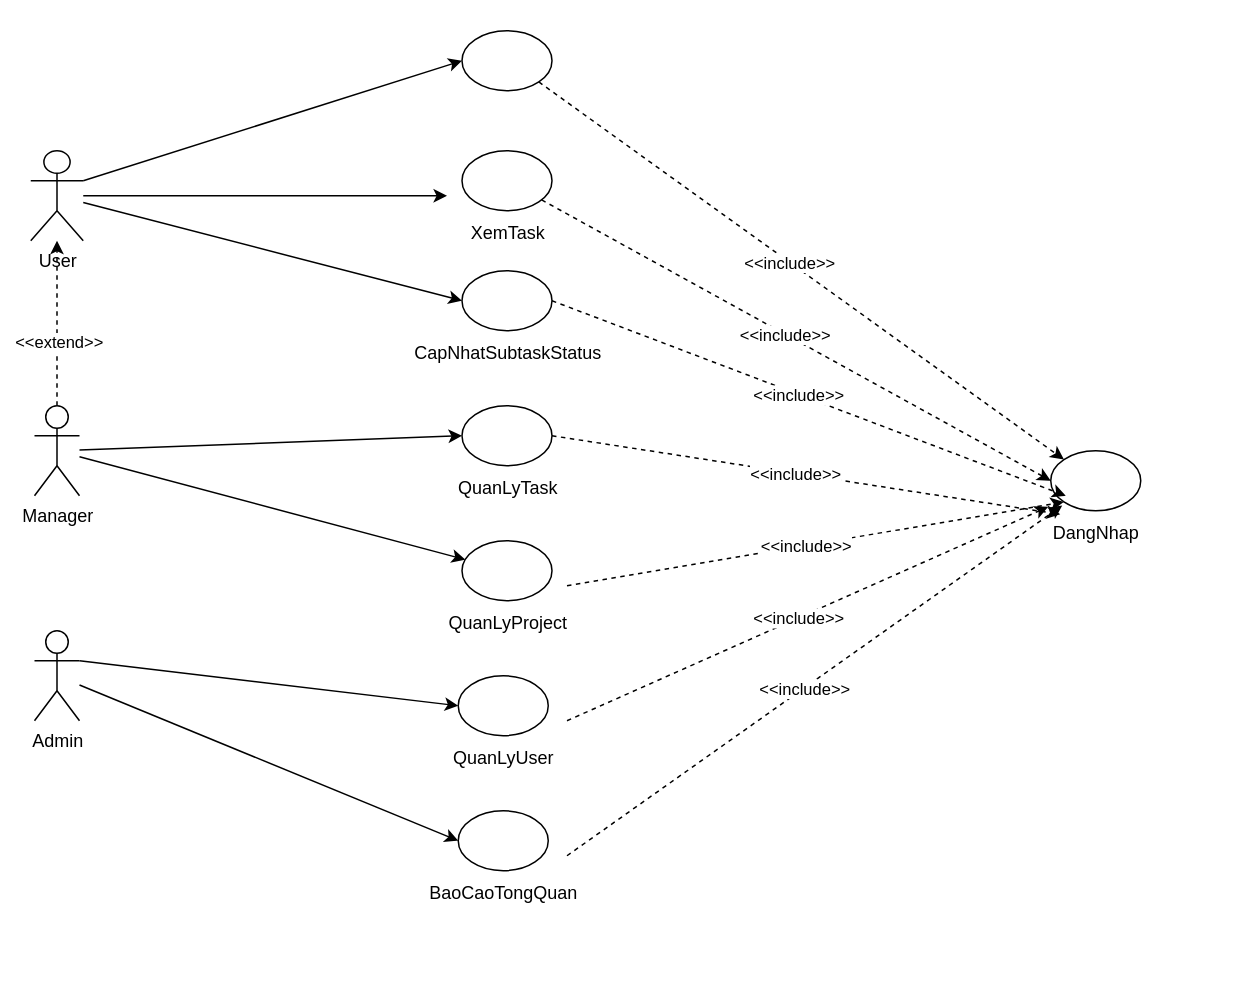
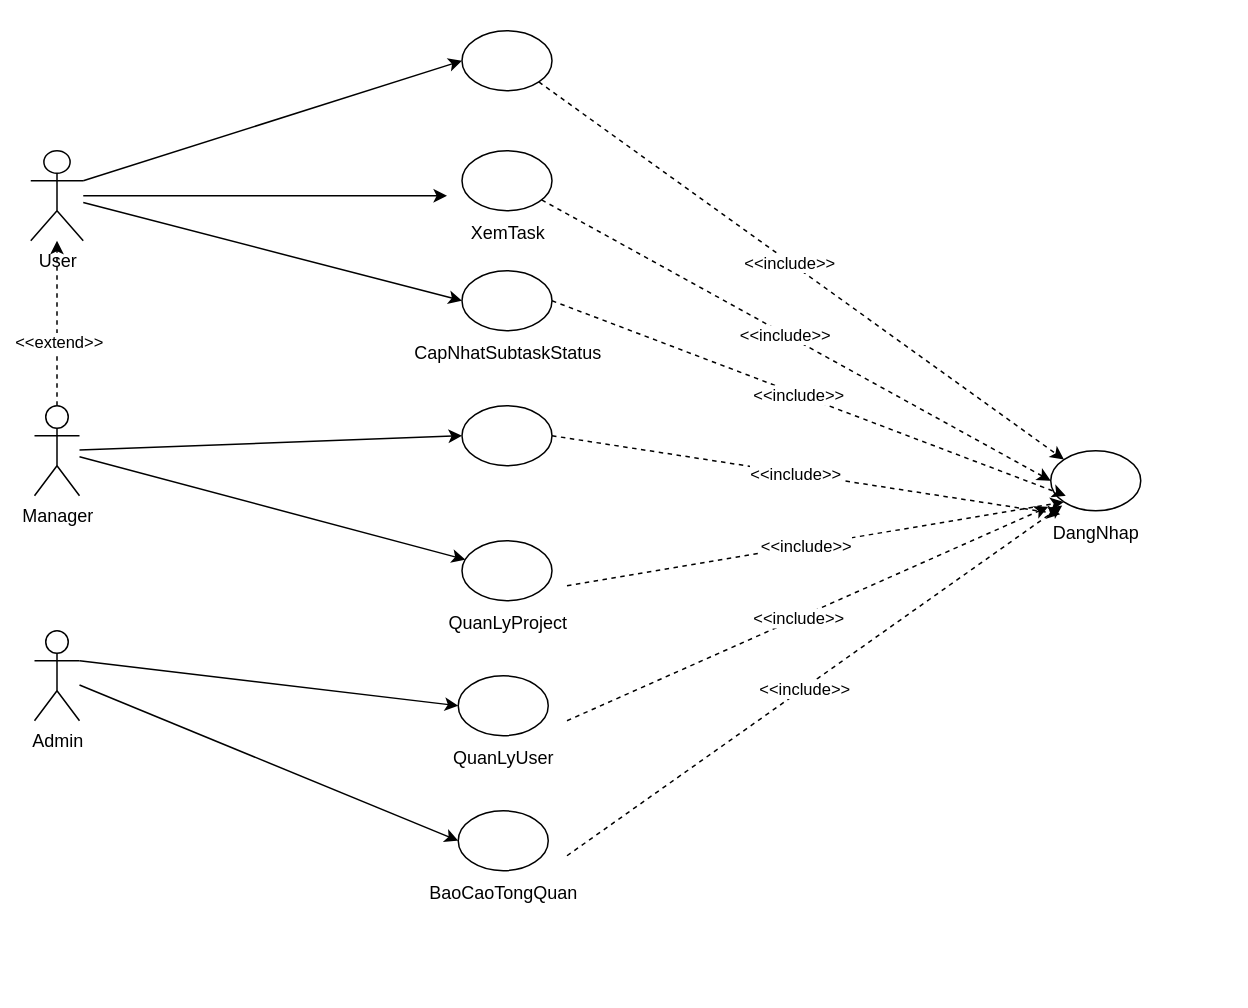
  <mxCell id="0" />
  <mxCell id="1" parent="0" />
  <mxCell id="2" value="" style="group" vertex="1" connectable="0" parent="1"><mxGeometry x="650" y="300" width="160" height="70" as="geometry" /></mxCell>
  <mxCell id="3" value="" style="ellipse;whiteSpace=wrap;html=1;" vertex="1" parent="2"><mxGeometry x="50" width="60" height="40" as="geometry" /></mxCell>
  <mxCell id="4" value="DangNhap" style="text;html=1;align=center;verticalAlign=middle;resizable=0;points=[];autosize=1;strokeColor=none;fillColor=none;" vertex="1" parent="2"><mxGeometry x="40" y="40" width="80" height="30" as="geometry" /></mxCell>
  <mxCell id="5" value="Admin&lt;div&gt;&lt;br&gt;&lt;/div&gt;" style="shape=umlActor;verticalLabelPosition=bottom;verticalAlign=top;html=1;outlineConnect=0;" vertex="1" parent="1"><mxGeometry x="22.5" y="420" width="30" height="60" as="geometry" /></mxCell>
  <mxCell id="6" value="" style="edgeStyle=orthogonalEdgeStyle;rounded=0;orthogonalLoop=1;jettySize=auto;html=1;dashed=1;" edge="1" parent="1" source="8" target="9"><mxGeometry relative="1" as="geometry" /></mxCell>
  <mxCell id="7" value="&amp;lt;&amp;lt;extend&amp;gt;&amp;gt;" style="edgeLabel;html=1;align=center;verticalAlign=middle;resizable=0;points=[];" vertex="1" connectable="0" parent="6"><mxGeometry x="-0.222" y="-1" relative="1" as="geometry"><mxPoint as="offset" /></mxGeometry></mxCell>
  <mxCell id="8" value="Manager" style="shape=umlActor;verticalLabelPosition=bottom;verticalAlign=top;html=1;outlineConnect=0;" vertex="1" parent="1"><mxGeometry x="22.5" y="270" width="30" height="60" as="geometry" /></mxCell>
  <mxCell id="9" value="User" style="shape=umlActor;verticalLabelPosition=bottom;verticalAlign=top;html=1;outlineConnect=0;" vertex="1" parent="1"><mxGeometry x="20" y="100" width="35" height="60" as="geometry" /></mxCell>
  <mxCell id="10" value="" style="group;flipH=0;flipV=0;" vertex="1" connectable="0" parent="1"><mxGeometry x="257.5" y="20" width="160" height="70" as="geometry" /></mxCell>
  <mxCell id="11" value="" style="ellipse;whiteSpace=wrap;html=1;" vertex="1" parent="10"><mxGeometry x="50" width="60" height="40" as="geometry" /></mxCell>
  <mxCell id="12" value="" style="group;flipH=0;flipV=0;" vertex="1" connectable="0" parent="1"><mxGeometry x="257.5" y="100" width="180" height="70" as="geometry" /></mxCell>
  <mxCell id="13" value="" style="ellipse;whiteSpace=wrap;html=1;" vertex="1" parent="12"><mxGeometry x="50" width="60" height="40" as="geometry" /></mxCell>
  <mxCell id="14" value="XemTask" style="text;html=1;align=center;verticalAlign=middle;resizable=0;points=[];autosize=1;strokeColor=none;fillColor=none;" vertex="1" parent="12"><mxGeometry x="45" y="40" width="70" height="30" as="geometry" /></mxCell>
  <mxCell id="15" value="" style="group" vertex="1" connectable="0" parent="1"><mxGeometry x="257.5" y="360" width="160" height="70" as="geometry" /></mxCell>
  <mxCell id="16" value="" style="ellipse;whiteSpace=wrap;html=1;" vertex="1" parent="15"><mxGeometry x="50" width="60" height="40" as="geometry" /></mxCell>
  <mxCell id="17" value="QuanLyProject" style="text;html=1;align=center;verticalAlign=middle;resizable=0;points=[];autosize=1;strokeColor=none;fillColor=none;" vertex="1" parent="15"><mxGeometry x="30" y="40" width="100" height="30" as="geometry" /></mxCell>
  <mxCell id="18" value="" style="group" vertex="1" connectable="0" parent="1"><mxGeometry x="255" y="540" width="160" height="110" as="geometry" /></mxCell>
  <mxCell id="19" value="" style="ellipse;whiteSpace=wrap;html=1;" vertex="1" parent="18"><mxGeometry x="50" width="60" height="40" as="geometry" /></mxCell>
  <mxCell id="20" value="BaoCaoTongQuan" style="text;html=1;align=center;verticalAlign=middle;resizable=0;points=[];autosize=1;strokeColor=none;fillColor=none;" vertex="1" parent="18"><mxGeometry x="20" y="40" width="120" height="30" as="geometry" /></mxCell>
  <mxCell id="21" value="" style="group" vertex="1" connectable="0" parent="1"><mxGeometry x="257.5" y="270" width="160" height="70" as="geometry" /></mxCell>
  <mxCell id="22" value="" style="ellipse;whiteSpace=wrap;html=1;" vertex="1" parent="21"><mxGeometry x="50" width="60" height="40" as="geometry" /></mxCell>
- <mxCell id="23" value="QuanLyTask" style="text;html=1;align=center;verticalAlign=middle;resizable=0;points=[];autosize=1;strokeColor=none;fillColor=none;" vertex="1" parent="21"><mxGeometry x="35" y="40" width="90" height="30" as="geometry" /></mxCell>
  <mxCell id="24" value="" style="group" vertex="1" connectable="0" parent="1"><mxGeometry x="255" y="450" width="160" height="70" as="geometry" /></mxCell>
  <mxCell id="25" value="" style="ellipse;whiteSpace=wrap;html=1;" vertex="1" parent="24"><mxGeometry x="50" width="60" height="40" as="geometry" /></mxCell>
  <mxCell id="26" value="QuanLyUser" style="text;html=1;align=center;verticalAlign=middle;resizable=0;points=[];autosize=1;strokeColor=none;fillColor=none;" vertex="1" parent="24"><mxGeometry x="35" y="40" width="90" height="30" as="geometry" /></mxCell>
  <mxCell id="27" value="" style="endArrow=classic;html=1;rounded=0;exitX=1;exitY=0.333;exitDx=0;exitDy=0;exitPerimeter=0;" edge="1" parent="1" source="9"><mxGeometry width="50" height="50" relative="1" as="geometry"><mxPoint x="67.5" y="130" as="sourcePoint" /><mxPoint x="307.5" y="40" as="targetPoint" /></mxGeometry></mxCell>
  <mxCell id="28" value="" style="endArrow=classic;html=1;rounded=0;" edge="1" parent="1" source="9"><mxGeometry width="50" height="50" relative="1" as="geometry"><mxPoint x="67.5" y="140" as="sourcePoint" /><mxPoint x="297.5" y="130" as="targetPoint" /></mxGeometry></mxCell>
  <mxCell id="29" value="" style="endArrow=classic;html=1;rounded=0;entryX=0;entryY=0.5;entryDx=0;entryDy=0;" edge="1" parent="1" source="8" target="22"><mxGeometry width="50" height="50" relative="1" as="geometry"><mxPoint x="67.5" y="360" as="sourcePoint" /><mxPoint x="310" y="390" as="targetPoint" /></mxGeometry></mxCell>
  <mxCell id="30" value="" style="endArrow=classic;html=1;rounded=0;" edge="1" parent="1" source="8" target="16"><mxGeometry width="50" height="50" relative="1" as="geometry"><mxPoint x="67.5" y="370" as="sourcePoint" /><mxPoint x="310" y="480" as="targetPoint" /></mxGeometry></mxCell>
  <mxCell id="31" value="" style="endArrow=classic;html=1;rounded=0;entryX=0;entryY=0.5;entryDx=0;entryDy=0;exitX=1;exitY=0.333;exitDx=0;exitDy=0;exitPerimeter=0;" edge="1" parent="1" source="5" target="25"><mxGeometry width="50" height="50" relative="1" as="geometry"><mxPoint x="57.5" y="620" as="sourcePoint" /><mxPoint x="297.5" y="570" as="targetPoint" /></mxGeometry></mxCell>
  <mxCell id="32" value="" style="endArrow=classic;html=1;rounded=0;entryX=0;entryY=0.5;entryDx=0;entryDy=0;" edge="1" parent="1" source="5" target="19"><mxGeometry width="50" height="50" relative="1" as="geometry"><mxPoint x="57.5" y="630" as="sourcePoint" /><mxPoint x="287.5" y="670" as="targetPoint" /></mxGeometry></mxCell>
  <mxCell id="33" value="" style="endArrow=classic;html=1;rounded=0;dashed=1;entryX=0;entryY=0;entryDx=0;entryDy=0;exitX=1;exitY=1;exitDx=0;exitDy=0;" edge="1" parent="1" source="11" target="3"><mxGeometry width="50" height="50" relative="1" as="geometry"><mxPoint x="377.5" y="50" as="sourcePoint" /><mxPoint x="617.5" y="340" as="targetPoint" /></mxGeometry></mxCell>
  <mxCell id="34" value="&amp;lt;&amp;lt;include&amp;gt;&amp;gt;" style="edgeLabel;html=1;align=center;verticalAlign=middle;resizable=0;points=[];" vertex="1" connectable="0" parent="33"><mxGeometry x="-0.044" relative="1" as="geometry"><mxPoint as="offset" /></mxGeometry></mxCell>
  <mxCell id="35" value="" style="endArrow=classic;html=1;rounded=0;dashed=1;entryX=0;entryY=0.5;entryDx=0;entryDy=0;" edge="1" parent="1" source="13" target="3"><mxGeometry width="50" height="50" relative="1" as="geometry"><mxPoint x="377.5" y="120" as="sourcePoint" /><mxPoint x="627.5" y="350" as="targetPoint" /></mxGeometry></mxCell>
  <mxCell id="36" value="&amp;lt;&amp;lt;include&amp;gt;&amp;gt;" style="edgeLabel;html=1;align=center;verticalAlign=middle;resizable=0;points=[];" vertex="1" connectable="0" parent="35"><mxGeometry x="-0.044" relative="1" as="geometry"><mxPoint as="offset" /></mxGeometry></mxCell>
  <mxCell id="37" value="" style="endArrow=classic;html=1;rounded=0;dashed=1;entryX=0;entryY=1;entryDx=0;entryDy=0;" edge="1" parent="1" target="3"><mxGeometry width="50" height="50" relative="1" as="geometry"><mxPoint x="377.5" y="390" as="sourcePoint" /><mxPoint x="657.5" y="380" as="targetPoint" /></mxGeometry></mxCell>
  <mxCell id="38" value="&amp;lt;&amp;lt;include&amp;gt;&amp;gt;" style="edgeLabel;html=1;align=center;verticalAlign=middle;resizable=0;points=[];" vertex="1" connectable="0" parent="37"><mxGeometry x="-0.044" relative="1" as="geometry"><mxPoint as="offset" /></mxGeometry></mxCell>
  <mxCell id="39" value="" style="endArrow=classic;html=1;rounded=0;dashed=1;entryX=0.103;entryY=-0.086;entryDx=0;entryDy=0;entryPerimeter=0;" edge="1" parent="1" target="4"><mxGeometry width="50" height="50" relative="1" as="geometry"><mxPoint x="377.5" y="480" as="sourcePoint" /><mxPoint x="667.5" y="390" as="targetPoint" /></mxGeometry></mxCell>
  <mxCell id="40" value="&amp;lt;&amp;lt;include&amp;gt;&amp;gt;" style="edgeLabel;html=1;align=center;verticalAlign=middle;resizable=0;points=[];" vertex="1" connectable="0" parent="39"><mxGeometry x="-0.044" relative="1" as="geometry"><mxPoint as="offset" /></mxGeometry></mxCell>
  <mxCell id="41" value="" style="endArrow=classic;html=1;rounded=0;dashed=1;entryX=0.221;entryY=-0.118;entryDx=0;entryDy=0;entryPerimeter=0;" edge="1" parent="1" target="4"><mxGeometry width="50" height="50" relative="1" as="geometry"><mxPoint x="377.5" y="570" as="sourcePoint" /><mxPoint x="677.5" y="400" as="targetPoint" /></mxGeometry></mxCell>
  <mxCell id="42" value="&amp;lt;&amp;lt;include&amp;gt;&amp;gt;" style="edgeLabel;html=1;align=center;verticalAlign=middle;resizable=0;points=[];" vertex="1" connectable="0" parent="41"><mxGeometry x="-0.044" relative="1" as="geometry"><mxPoint as="offset" /></mxGeometry></mxCell>
  <mxCell id="43" value="" style="endArrow=classic;html=1;rounded=0;dashed=1;entryX=0.204;entryY=0.078;entryDx=0;entryDy=0;entryPerimeter=0;exitX=1;exitY=0.5;exitDx=0;exitDy=0;" edge="1" parent="1" source="22" target="4"><mxGeometry width="50" height="50" relative="1" as="geometry"><mxPoint x="377.5" y="660.941" as="sourcePoint" /><mxPoint x="687.5" y="410" as="targetPoint" /></mxGeometry></mxCell>
  <mxCell id="44" value="&amp;lt;&amp;lt;include&amp;gt;&amp;gt;" style="edgeLabel;html=1;align=center;verticalAlign=middle;resizable=0;points=[];" vertex="1" connectable="0" parent="43"><mxGeometry x="-0.044" relative="1" as="geometry"><mxPoint as="offset" /></mxGeometry></mxCell>
  <mxCell id="45" value="" style="group;flipH=0;flipV=0;" vertex="1" connectable="0" parent="1"><mxGeometry x="257.5" y="180" width="180" height="70" as="geometry" /></mxCell>
  <mxCell id="46" value="" style="ellipse;whiteSpace=wrap;html=1;" vertex="1" parent="45"><mxGeometry x="50" width="60" height="40" as="geometry" /></mxCell>
  <mxCell id="47" value="CapNhatSubtaskStatus" style="text;html=1;align=center;verticalAlign=middle;resizable=0;points=[];autosize=1;strokeColor=none;fillColor=none;" vertex="1" parent="45"><mxGeometry x="5" y="40" width="150" height="30" as="geometry" /></mxCell>
  <mxCell id="48" value="" style="endArrow=classic;html=1;rounded=0;dashed=1;entryX=0;entryY=0.5;entryDx=0;entryDy=0;exitX=1;exitY=0.5;exitDx=0;exitDy=0;" edge="1" parent="1" source="46"><mxGeometry width="50" height="50" relative="1" as="geometry"><mxPoint x="371" y="143" as="sourcePoint" /><mxPoint x="710" y="330" as="targetPoint" /></mxGeometry></mxCell>
  <mxCell id="49" value="&amp;lt;&amp;lt;include&amp;gt;&amp;gt;" style="edgeLabel;html=1;align=center;verticalAlign=middle;resizable=0;points=[];" vertex="1" connectable="0" parent="48"><mxGeometry x="-0.044" relative="1" as="geometry"><mxPoint as="offset" /></mxGeometry></mxCell>
  <mxCell id="50" value="" style="endArrow=classic;html=1;rounded=0;entryX=0;entryY=0.5;entryDx=0;entryDy=0;" edge="1" parent="1" source="9" target="46"><mxGeometry width="50" height="50" relative="1" as="geometry"><mxPoint x="65" y="140" as="sourcePoint" /><mxPoint x="307.5" y="140" as="targetPoint" /></mxGeometry></mxCell>
